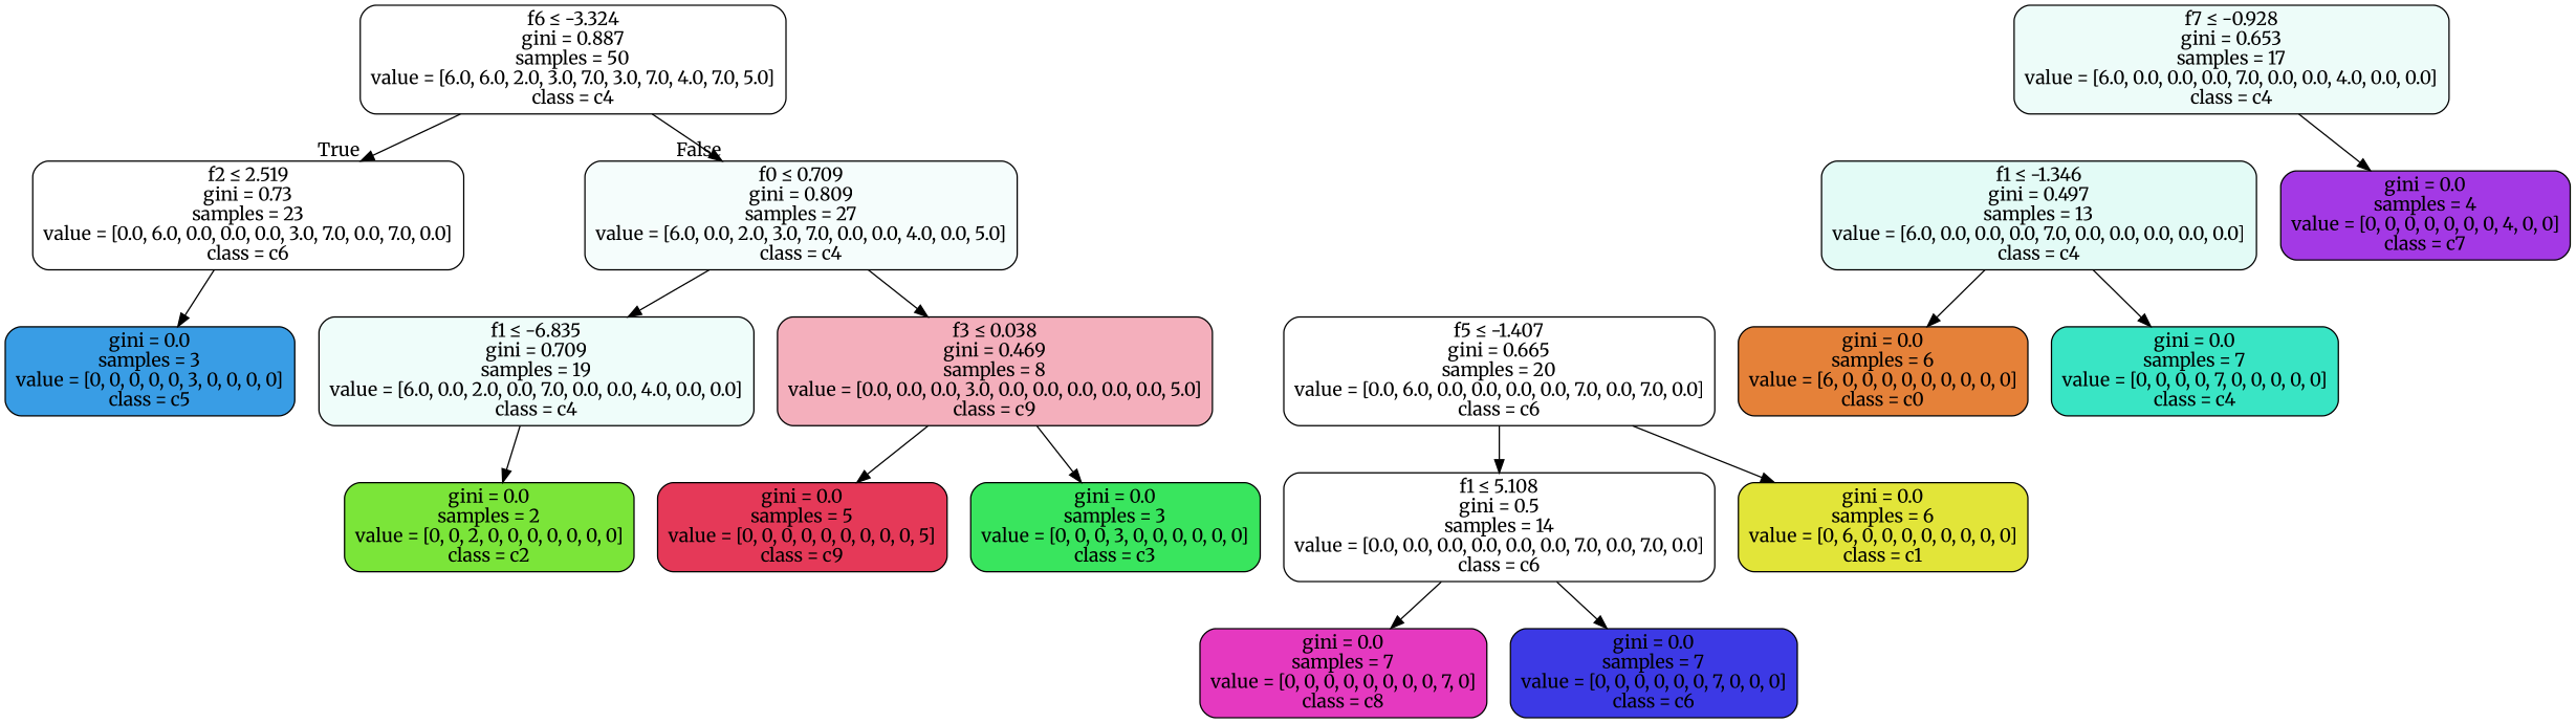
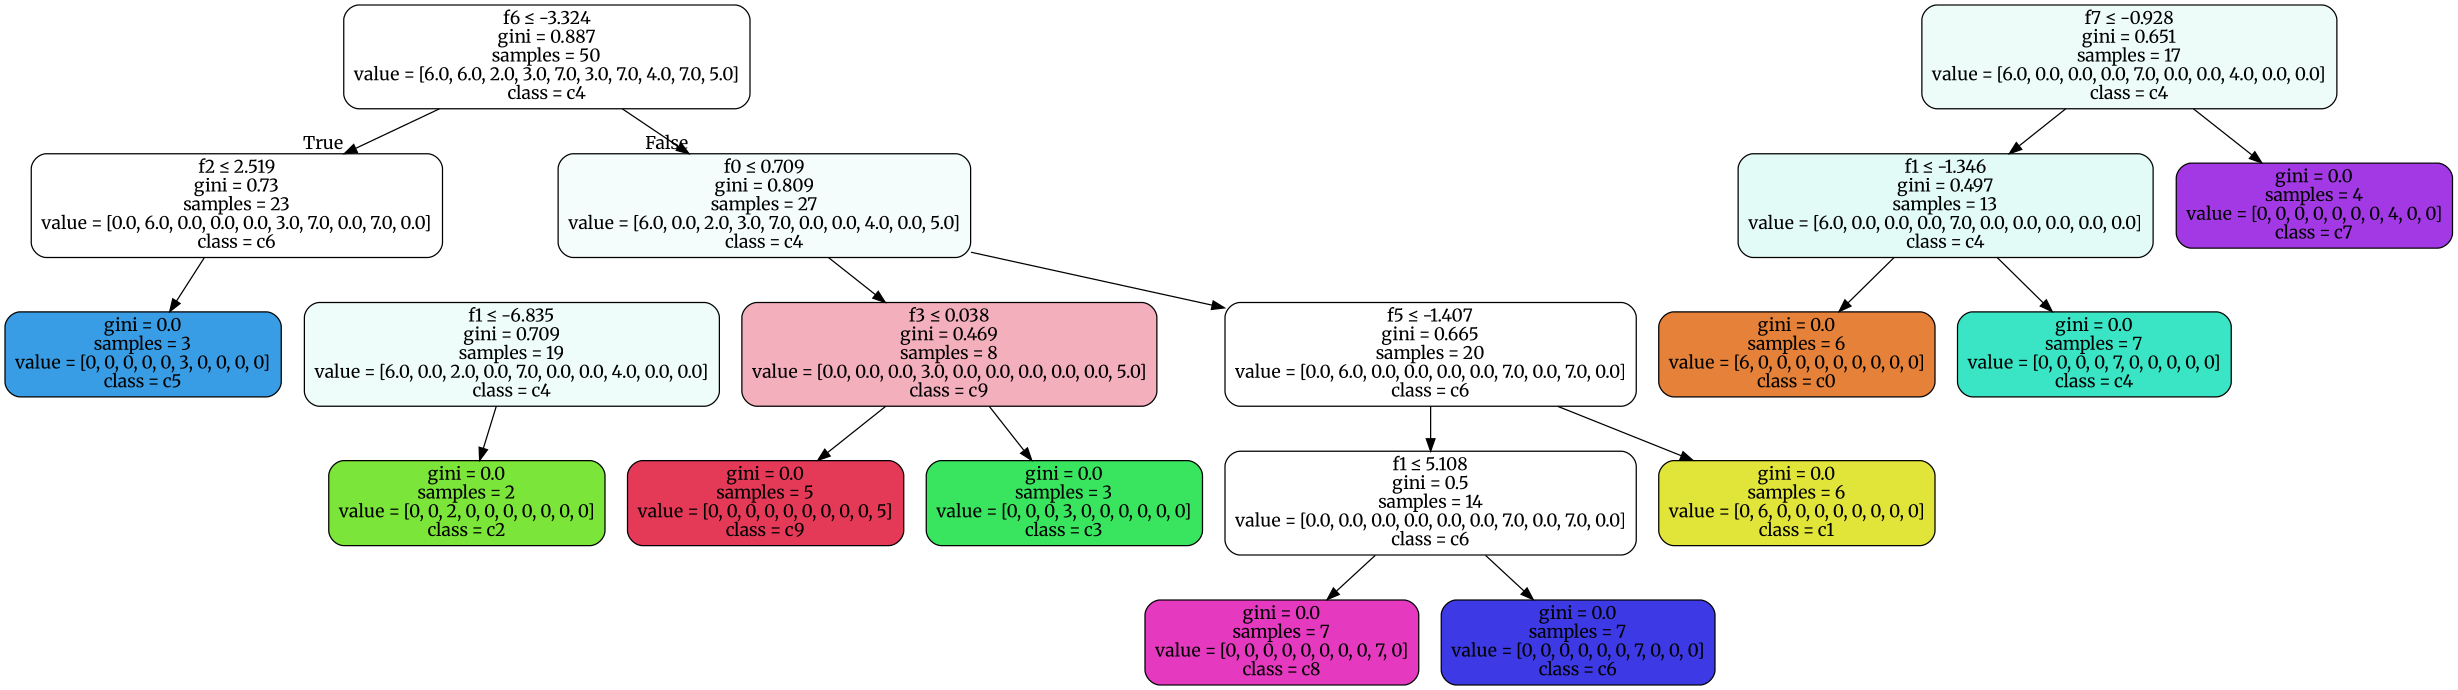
  digraph {
    fontname=Merriweather
    node [color=black fillcolor="#3c39e500" fontname=Merriweather shape=box style="filled, rounded"]
    edge [fontname=Merriweather]
    n1 [fillcolor="#39e5c500" label=<f6 &le; -3.324<br/>gini = 0.887<br/>samples = 50<br/>value = [6.0, 6.0, 2.0, 3.0, 7.0, 3.0, 7.0, 4.0, 7.0, 5.0]<br/>class = c4>]
    n2 [label=<f2 &le; 2.519<br/>gini = 0.73<br/>samples = 23<br/>value = [0.0, 6.0, 0.0, 0.0, 0.0, 3.0, 7.0, 0.0, 7.0, 0.0]<br/>class = c6>]
    n3 [fillcolor="#39e5c50c" label=<f0 &le; 0.709<br/>gini = 0.809<br/>samples = 27<br/>value = [6.0, 0.0, 2.0, 3.0, 7.0, 0.0, 0.0, 4.0, 0.0, 5.0]<br/>class = c4>]
    n4 [fillcolor="#399de5ff" label=<gini = 0.0<br/>samples = 3<br/>value = [0, 0, 0, 0, 0, 3, 0, 0, 0, 0]<br/>class = c5>]
    n5 [fillcolor="#39e5c514" label=<f1 &le; -6.835<br/>gini = 0.709<br/>samples = 19<br/>value = [6.0, 0.0, 2.0, 0.0, 7.0, 0.0, 0.0, 4.0, 0.0, 0.0]<br/>class = c4>]
    n6 [fillcolor="#e5395866" label=<f3 &le; 0.038<br/>gini = 0.469<br/>samples = 8<br/>value = [0.0, 0.0, 0.0, 3.0, 0.0, 0.0, 0.0, 0.0, 0.0, 5.0]<br/>class = c9>]
    n7 [label=<f5 &le; -1.407<br/>gini = 0.665<br/>samples = 20<br/>value = [0.0, 6.0, 0.0, 0.0, 0.0, 0.0, 7.0, 0.0, 7.0, 0.0]<br/>class = c6>]
    n8 [label=<f1 &le; 5.108<br/>gini = 0.5<br/>samples = 14<br/>value = [0.0, 0.0, 0.0, 0.0, 0.0, 0.0, 7.0, 0.0, 7.0, 0.0]<br/>class = c6>]
    n9 [fillcolor="#e2e539ff" label=<gini = 0.0<br/>samples = 6<br/>value = [0, 6, 0, 0, 0, 0, 0, 0, 0, 0]<br/>class = c1>]
    n10 [fillcolor="#e539c0ff" label=<gini = 0.0<br/>samples = 7<br/>value = [0, 0, 0, 0, 0, 0, 0, 0, 7, 0]<br/>class = c8>]
    n11 [fillcolor="#3c39e5ff" label=<gini = 0.0<br/>samples = 7<br/>value = [0, 0, 0, 0, 0, 0, 7, 0, 0, 0]<br/>class = c6>]
    n12 [fillcolor="#7be539ff" label=<gini = 0.0<br/>samples = 2<br/>value = [0, 0, 2, 0, 0, 0, 0, 0, 0, 0]<br/>class = c2>]
    n13 [fillcolor="#e53958ff" label=<gini = 0.0<br/>samples = 5<br/>value = [0, 0, 0, 0, 0, 0, 0, 0, 0, 5]<br/>class = c9>]
    n14 [fillcolor="#39e55eff" label=<gini = 0.0<br/>samples = 3<br/>value = [0, 0, 0, 3, 0, 0, 0, 0, 0, 0]<br/>class = c3>]
-   n15 [fillcolor="#39e5c517" label=<f7 &le; -0.928<br/>gini = 0.653<br/>samples = 17<br/>value = [6.0, 0.0, 0.0, 0.0, 7.0, 0.0, 0.0, 4.0, 0.0, 0.0]<br/>class = c4>]
+   n15 [fillcolor="#39e5c517" label=<f7 &le; -0.928<br/>gini = 0.651<br/>samples = 17<br/>value = [6.0, 0.0, 0.0, 0.0, 7.0, 0.0, 0.0, 4.0, 0.0, 0.0]<br/>class = c4>]
    n16 [fillcolor="#39e5c524" label=<f1 &le; -1.346<br/>gini = 0.497<br/>samples = 13<br/>value = [6.0, 0.0, 0.0, 0.0, 7.0, 0.0, 0.0, 0.0, 0.0, 0.0]<br/>class = c4>]
    n17 [fillcolor="#a339e5ff" label=<gini = 0.0<br/>samples = 4<br/>value = [0, 0, 0, 0, 0, 0, 0, 4, 0, 0]<br/>class = c7>]
    n18 [fillcolor="#e58139ff" label=<gini = 0.0<br/>samples = 6<br/>value = [6, 0, 0, 0, 0, 0, 0, 0, 0, 0]<br/>class = c0>]
    n19 [fillcolor="#39e5c5ff" label=<gini = 0.0<br/>samples = 7<br/>value = [0, 0, 0, 0, 7, 0, 0, 0, 0, 0]<br/>class = c4>]
    n1 -> n2 [headlabel=True labelangle=45 labeldistance=2.5]
    n1 -> n3 [headlabel=False labelangle=-45 labeldistance=2.5]
    n2 -> n4
-   n3 -> n5
+   n3 -> n7
    n3 -> n6
    n5 -> n12
    n6 -> n13
    n6 -> n14
    n7 -> n8
    n7 -> n9
    n8 -> n10
    n8 -> n11
+   n15 -> n16
    n15 -> n17
    n16 -> n18
    n16 -> n19
  }
